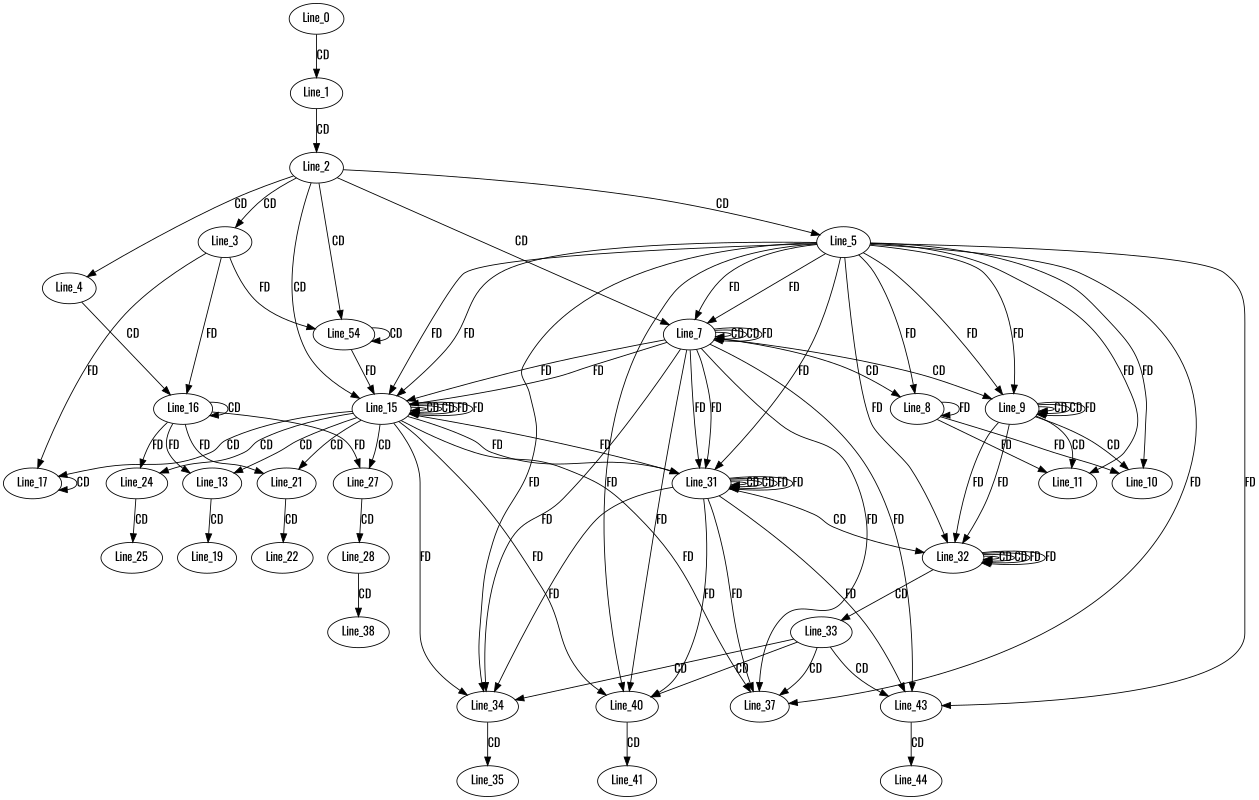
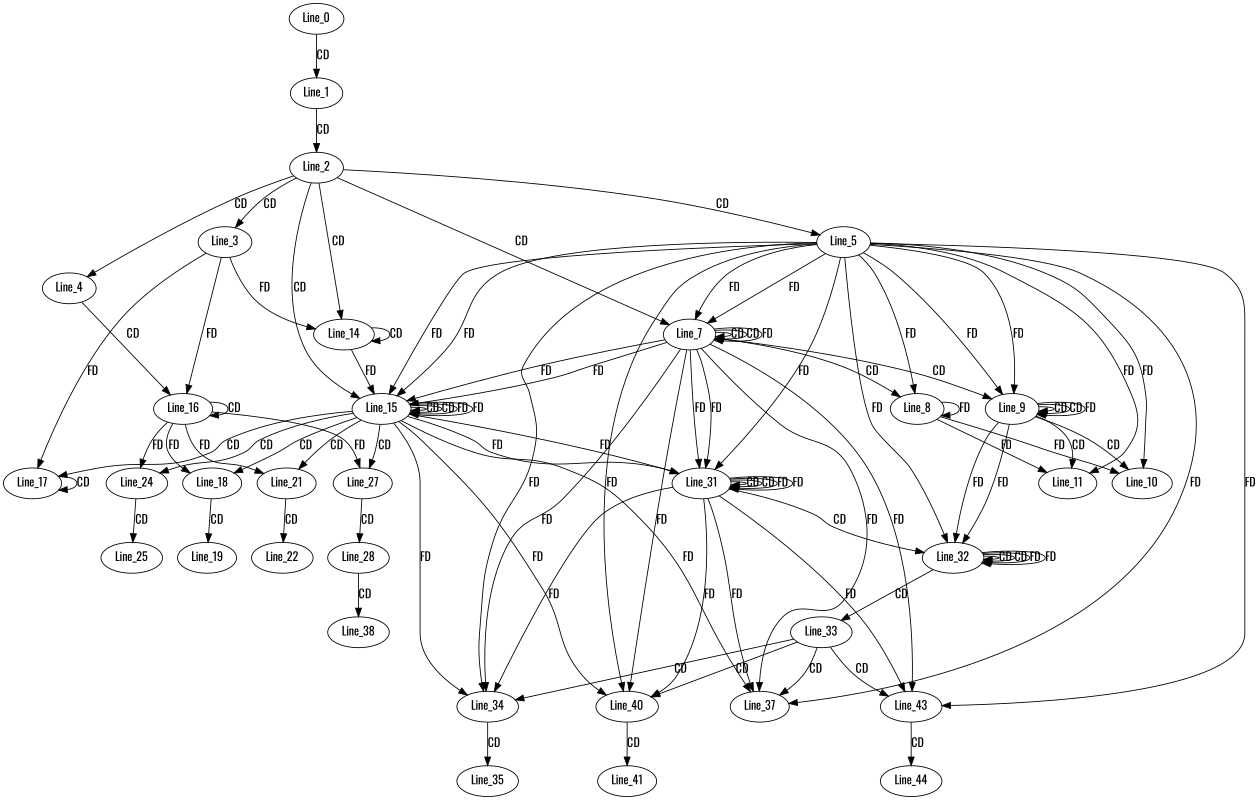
  digraph {
    fontname=Oswald
    node [fontname=Oswald]
    edge [fontname=Oswald]
    Line_0
    Line_1
    Line_2
    Line_3
    Line_4
    n6 [label=Line_5]
    Line_7
-   Line_14 [label=Line_54]
+   Line_14
    Line_15
    Line_16
    Line_17
    Line_8
    Line_9
    Line_10
    Line_11
    Line_31
    Line_32
    Line_34
    Line_37
    Line_40
    Line_43
-   Line_18 [label=Line_13]
+   Line_18
    Line_21
    Line_24
    Line_27
    Line_33
    Line_35
    Line_41
    Line_44
    Line_19
    Line_22
    Line_25
    Line_28
    Line_38
    Line_0 -> Line_1 [label=CD]
    Line_1 -> Line_2 [label=CD]
    Line_2 -> Line_3 [label=CD]
    Line_2 -> Line_4 [label=CD]
    Line_2 -> n6 [label=CD]
    Line_2 -> Line_7 [label=CD]
    Line_2 -> Line_14 [label=CD]
    Line_2 -> Line_15 [label=CD]
    Line_3 -> Line_14 [label=FD]
    Line_3 -> Line_16 [label=FD]
    Line_3 -> Line_17 [label=FD]
    Line_4 -> Line_16 [label=CD]
    n6 -> Line_7 [label=FD]
    n6 -> Line_7 [label=FD]
    n6 -> Line_15 [label=FD]
    n6 -> Line_15 [label=FD]
    n6 -> Line_8 [label=FD]
    n6 -> Line_9 [label=FD]
    n6 -> Line_9 [label=FD]
    n6 -> Line_10 [label=FD]
    n6 -> Line_11 [label=FD]
    n6 -> Line_31 [label=FD]
    n6 -> Line_32 [label=FD]
    n6 -> Line_34 [label=FD]
    n6 -> Line_37 [label=FD]
    n6 -> Line_40 [label=FD]
    n6 -> Line_43 [label=FD]
    Line_7 -> Line_7 [label=CD]
    Line_7 -> Line_7 [label=CD]
    Line_7 -> Line_7 [label=FD]
    Line_7 -> Line_15 [label=FD]
    Line_7 -> Line_15 [label=FD]
    Line_7 -> Line_8 [label=CD]
    Line_7 -> Line_9 [label=CD]
    Line_7 -> Line_31 [label=FD]
    Line_7 -> Line_31 [label=FD]
    Line_7 -> Line_34 [label=FD]
    Line_7 -> Line_37 [label=FD]
    Line_7 -> Line_40 [label=FD]
    Line_7 -> Line_43 [label=FD]
    Line_14 -> Line_14 [label=CD]
    Line_14 -> Line_15 [label=FD]
    Line_15 -> Line_15 [label=CD]
    Line_15 -> Line_15 [label=CD]
    Line_15 -> Line_15 [label=FD]
    Line_15 -> Line_15 [label=FD]
    Line_15 -> Line_17 [label=CD]
    Line_15 -> Line_31 [label=FD]
    Line_15 -> Line_31 [label=FD]
    Line_15 -> Line_34 [label=FD]
    Line_15 -> Line_37 [label=FD]
    Line_15 -> Line_40 [label=FD]
    Line_15 -> Line_18 [label=CD]
    Line_15 -> Line_21 [label=CD]
    Line_15 -> Line_24 [label=CD]
    Line_15 -> Line_27 [label=CD]
    Line_16 -> Line_16 [label=CD]
    Line_16 -> Line_18 [label=FD]
    Line_16 -> Line_21 [label=FD]
    Line_16 -> Line_24 [label=FD]
    Line_16 -> Line_27 [label=FD]
    Line_17 -> Line_17 [label=CD]
    Line_8 -> Line_8 [label=FD]
    Line_8 -> Line_10 [label=FD]
    Line_8 -> Line_11 [label=FD]
    Line_9 -> Line_9 [label=CD]
    Line_9 -> Line_9 [label=CD]
    Line_9 -> Line_9 [label=FD]
    Line_9 -> Line_10 [label=CD]
    Line_9 -> Line_11 [label=CD]
    Line_9 -> Line_32 [label=FD]
    Line_9 -> Line_32 [label=FD]
    Line_31 -> Line_31 [label=CD]
    Line_31 -> Line_31 [label=CD]
    Line_31 -> Line_31 [label=FD]
    Line_31 -> Line_31 [label=FD]
    Line_31 -> Line_32 [label=CD]
    Line_31 -> Line_34 [label=FD]
    Line_31 -> Line_37 [label=FD]
    Line_31 -> Line_40 [label=FD]
    Line_31 -> Line_43 [label=FD]
    Line_32 -> Line_32 [label=CD]
    Line_32 -> Line_32 [label=CD]
    Line_32 -> Line_32 [label=FD]
    Line_32 -> Line_32 [label=FD]
    Line_32 -> Line_33 [label=CD]
    Line_34 -> Line_35 [label=CD]
    Line_40 -> Line_41 [label=CD]
    Line_43 -> Line_44 [label=CD]
    Line_18 -> Line_19 [label=CD]
    Line_21 -> Line_22 [label=CD]
    Line_24 -> Line_25 [label=CD]
    Line_27 -> Line_28 [label=CD]
    Line_33 -> Line_34 [label=CD]
    Line_33 -> Line_37 [label=CD]
    Line_33 -> Line_40 [label=CD]
    Line_33 -> Line_43 [label=CD]
    Line_28 -> Line_38 [label=CD]
  }
